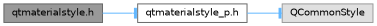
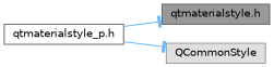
  digraph {
    rankdir=LR
    node [fontname=Helvetica fontsize=10 shape=box style=filled]
    edge [arrowhead=tee color=steelblue1 fontname=Helvetica fontsize=10 labelfontname=Helvetica labelfontsize=10 style=solid]
    n1 [color=gray40 fillcolor=grey60 fontcolor=black height=0.2 label="qtmaterialstyle.h" width=0.4]
    n2 [color=grey40 fillcolor=white height=0.2 label="qtmaterialstyle_p.h" width=0.4]
    n3 [color=grey60 fillcolor="#E0E0E0" height=0.2 label=QCommonStyle width=0.4]
-   n1 -> n2
+   n2 -> n1
    n2 -> n3
  }
